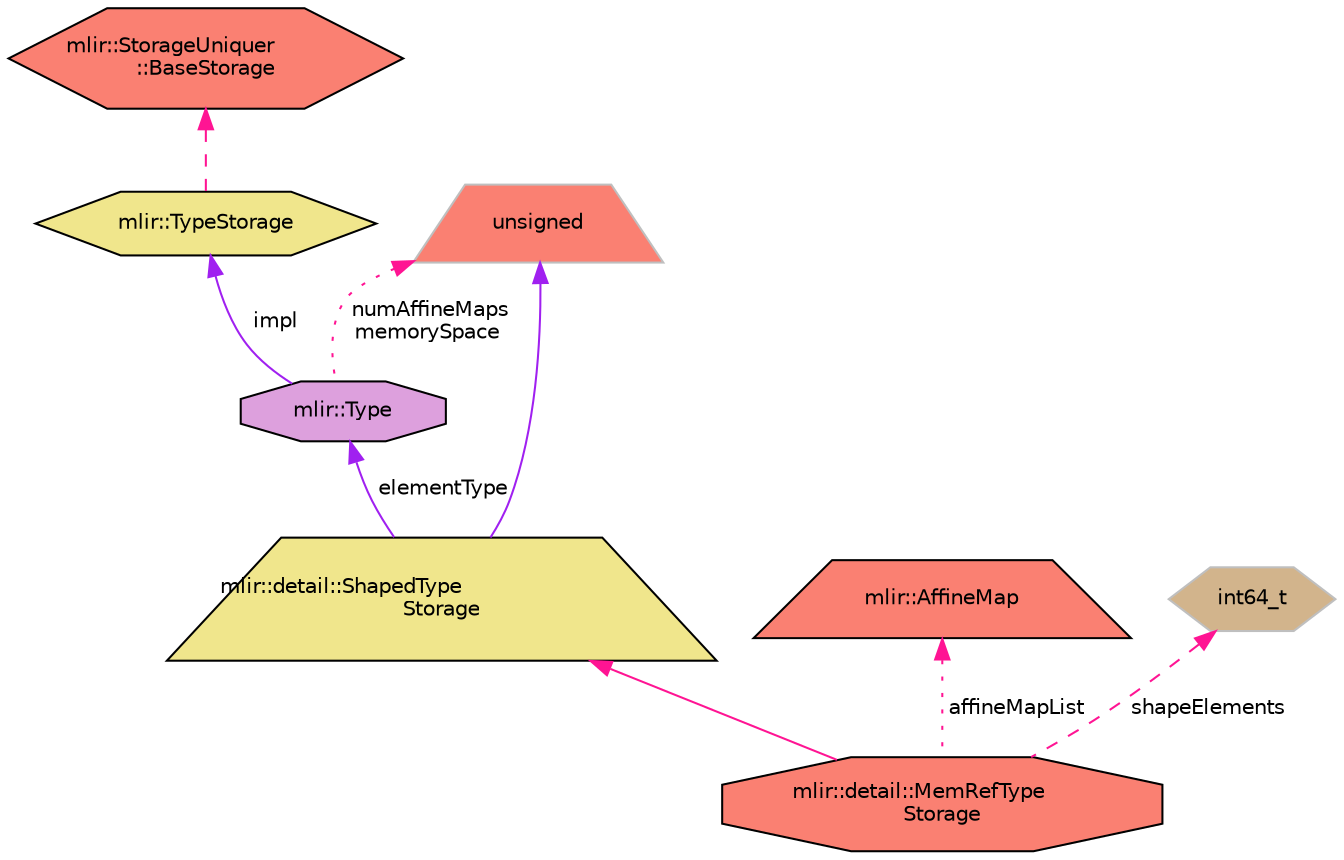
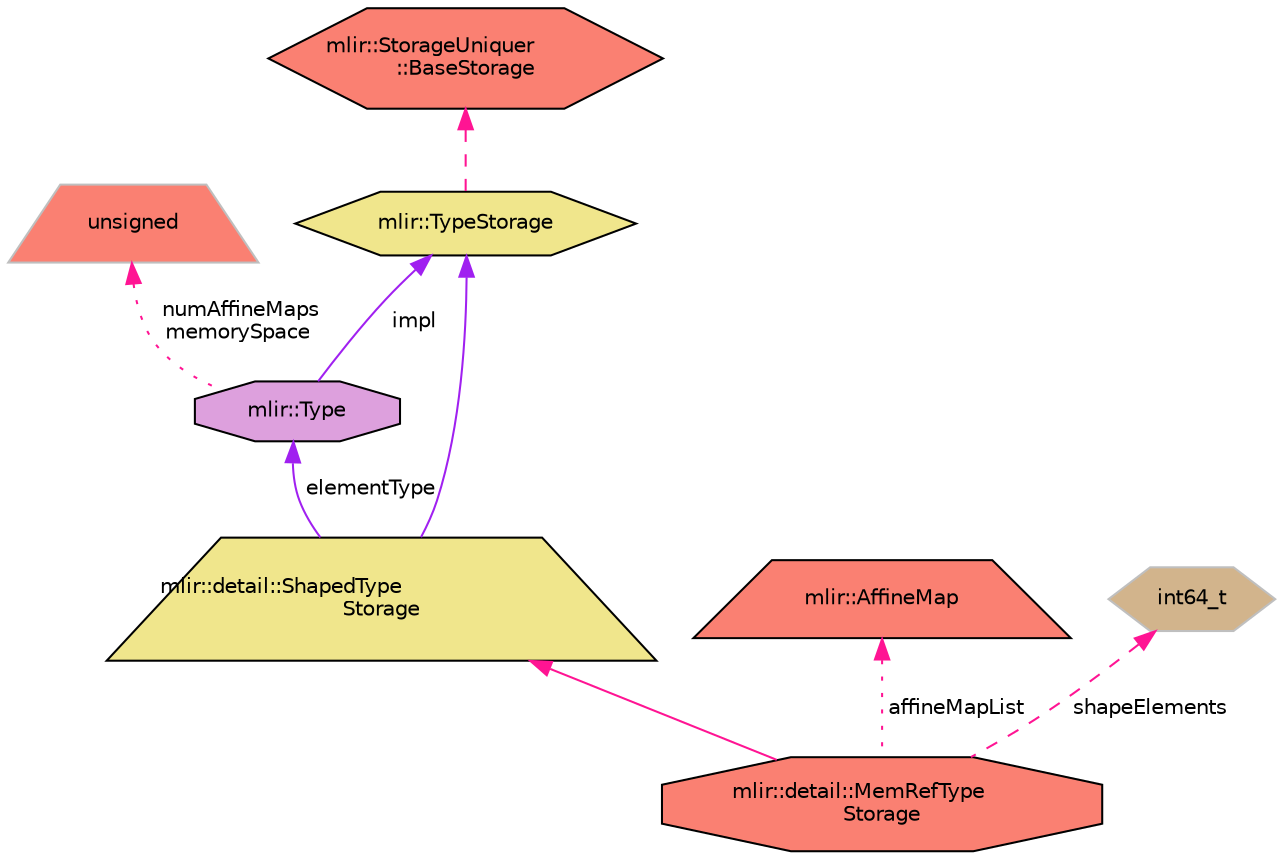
  digraph {
    node [color=black fillcolor=salmon fontname=Helvetica fontsize=10 shape=trapezium style=filled]
    edge [color=deeppink dir=back fontname=Helvetica fontsize=10 labelfontname=Helvetica labelfontsize=10 style=solid]
    n1 [fontcolor=black height=0.2 label="mlir::detail::MemRefType\lStorage" shape=octagon width=0.4]
    n2 [fillcolor=khaki height=0.2 label="mlir::detail::ShapedType\lStorage" width=0.4]
    n3 [fillcolor=khaki height=0.2 label="mlir::TypeStorage" shape=hexagon width=0.4]
    n4 [fillcolor=plum height=0.2 label="mlir::Type" shape=octagon width=0.4]
    n5 [height=0.2 label="mlir::StorageUniquer\l::BaseStorage" shape=hexagon width=0.4]
    n6 [height=0.2 label="mlir::AffineMap" width=0.4]
    n7 [color=grey75 fillcolor=tan height=0.2 label=int64_t shape=hexagon width=0.4]
    n8 [color=grey75 height=0.2 label=unsigned width=0.4]
    n2 -> n1
-   n8 -> n2 [color=purple]
+   n3 -> n2 [color=purple]
    n3 -> n4 [color=purple label=" impl"]
    n4 -> n2 [color=purple label=" elementType"]
    n5 -> n3 [style=dashed]
    n6 -> n1 [label=" affineMapList" style=dotted]
    n7 -> n1 [label=" shapeElements" style=dashed]
    n8 -> n4 [label=" numAffineMaps\nmemorySpace" style=dotted]
  }
